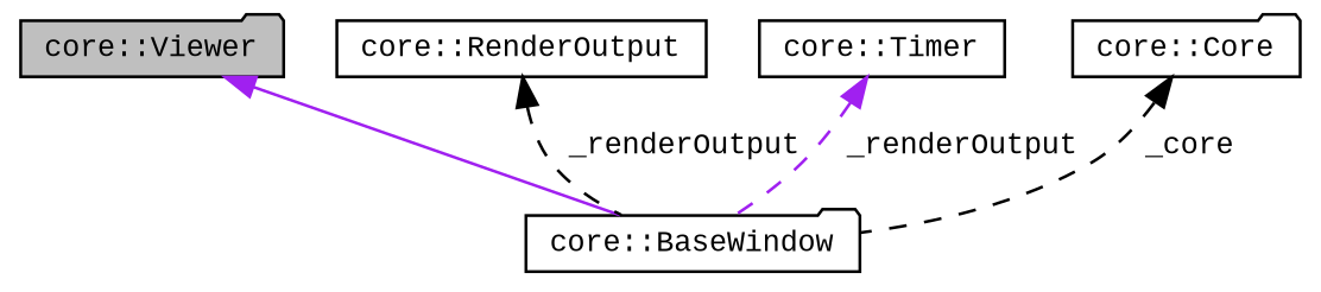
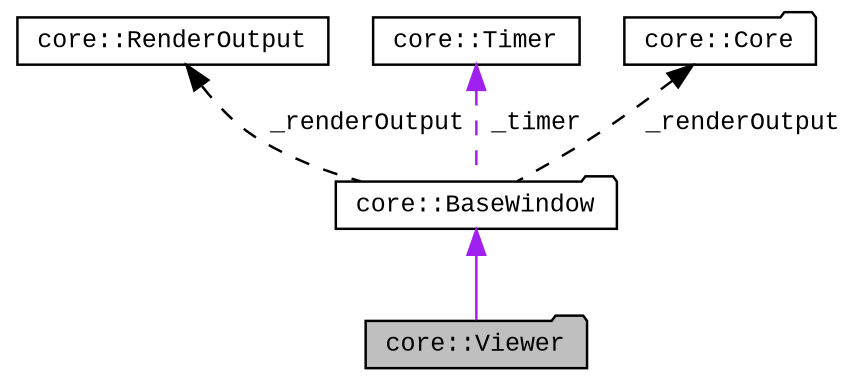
  digraph {
    fontname="Liberation Mono"
    node [color=black fillcolor=white fontname="Liberation Mono" fontsize=10 shape=folder style=filled]
    edge [color=purple dir=back fontname="Liberation Mono" fontsize=10 labelfontname=Helvetica labelfontsize=10 style=dashed]
    n1 [fillcolor=grey75 fontcolor=black height=0.2 label="core::Viewer" width=0.4]
    n2 [height=0.2 label="core::BaseWindow" width=0.4]
    n3 [height=0.2 label="core::RenderOutput" shape=box width=0.4]
    n4 [height=0.2 label="core::Timer" shape=box width=0.4]
    n5 [height=0.2 label="core::Core" width=0.4]
-   n1 -> n2 [style=solid]
+   n2 -> n1 [style=solid]
    n3 -> n2 [color=black label=" _renderOutput"]
-   n4 -> n2 [label=" _renderOutput"]
-   n5 -> n2 [color=black label=" _core"]
+   n4 -> n2 [label=" _timer"]
+   n5 -> n2 [color=black label=" _renderOutput"]
  }
